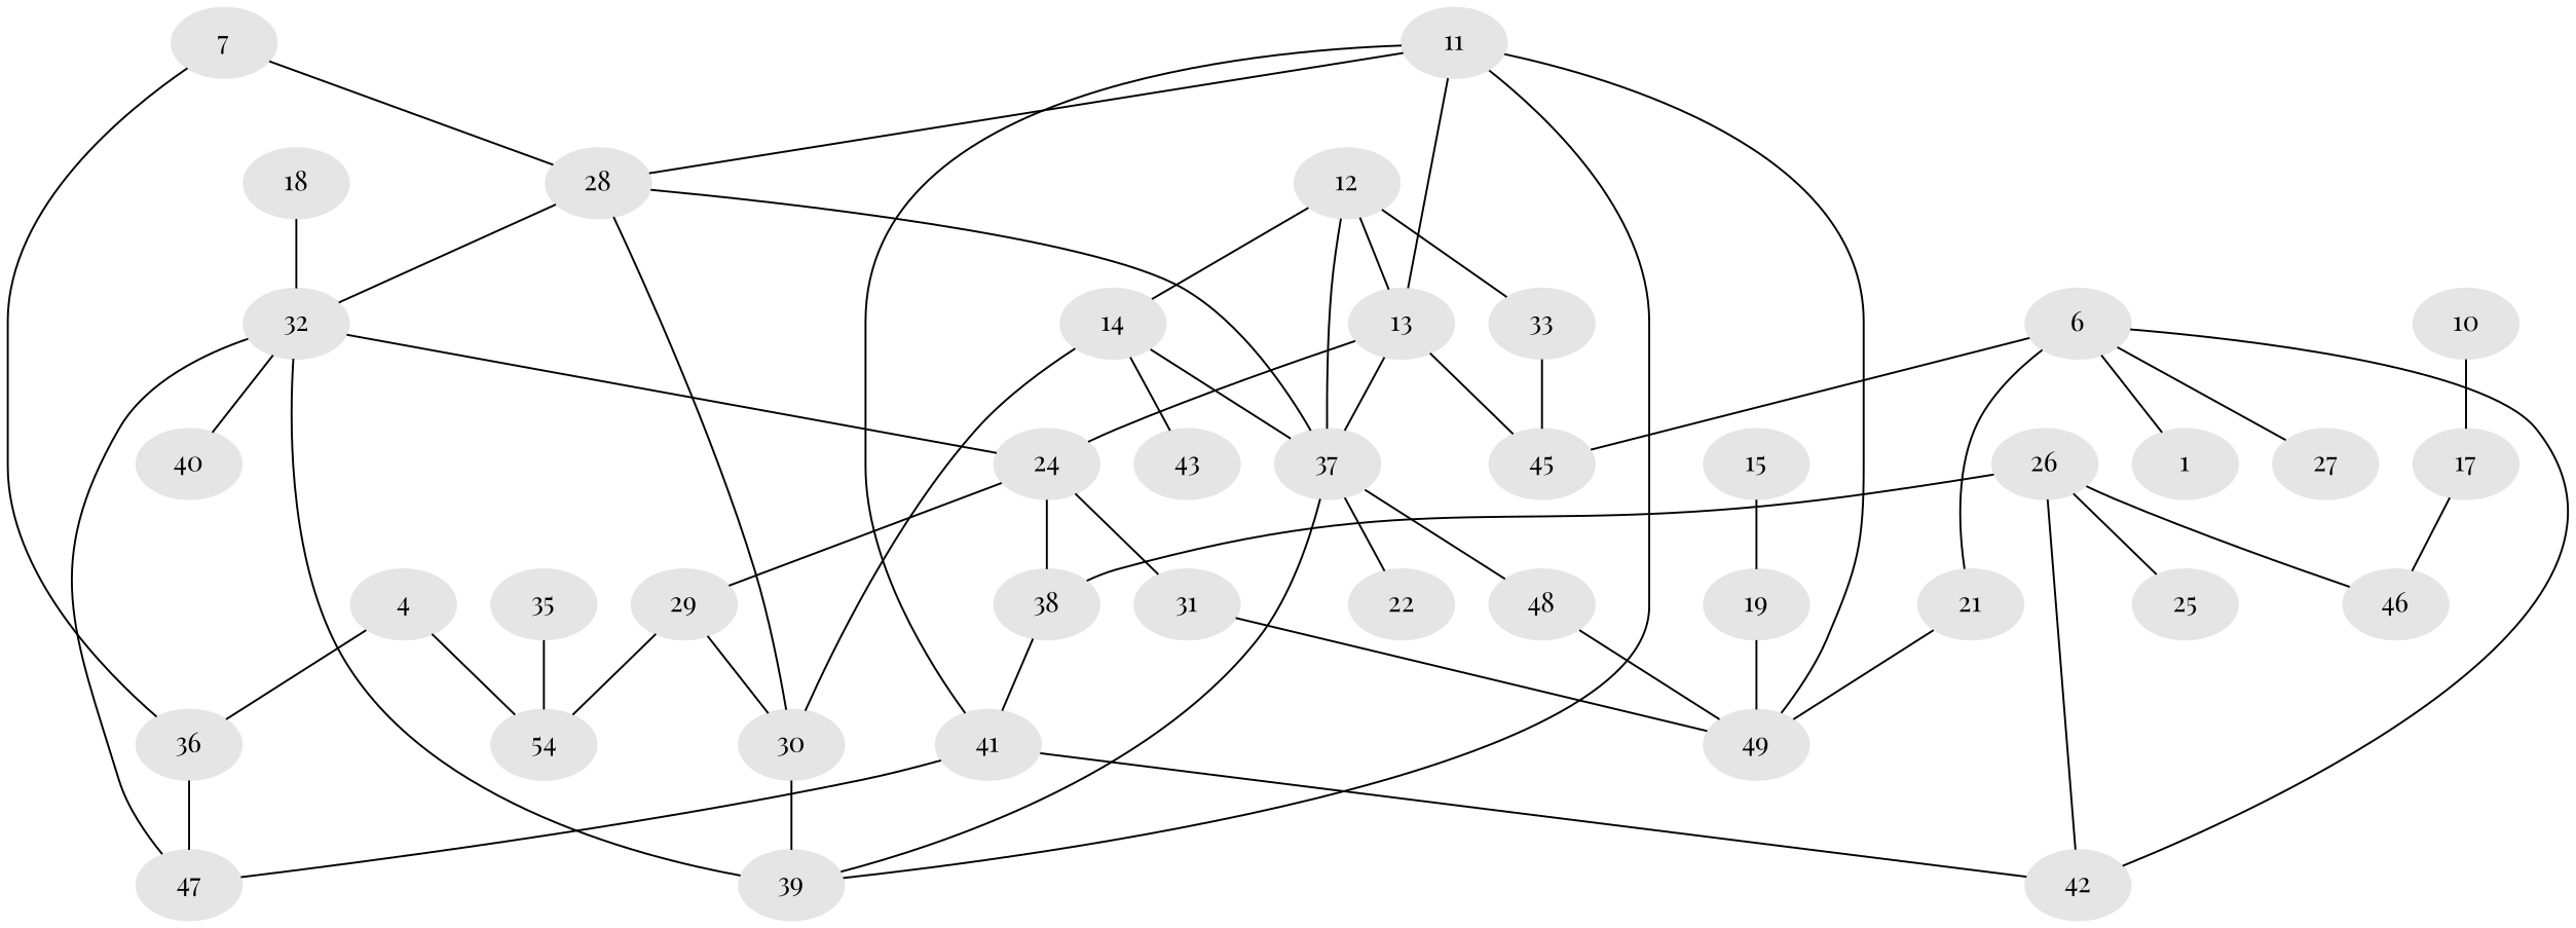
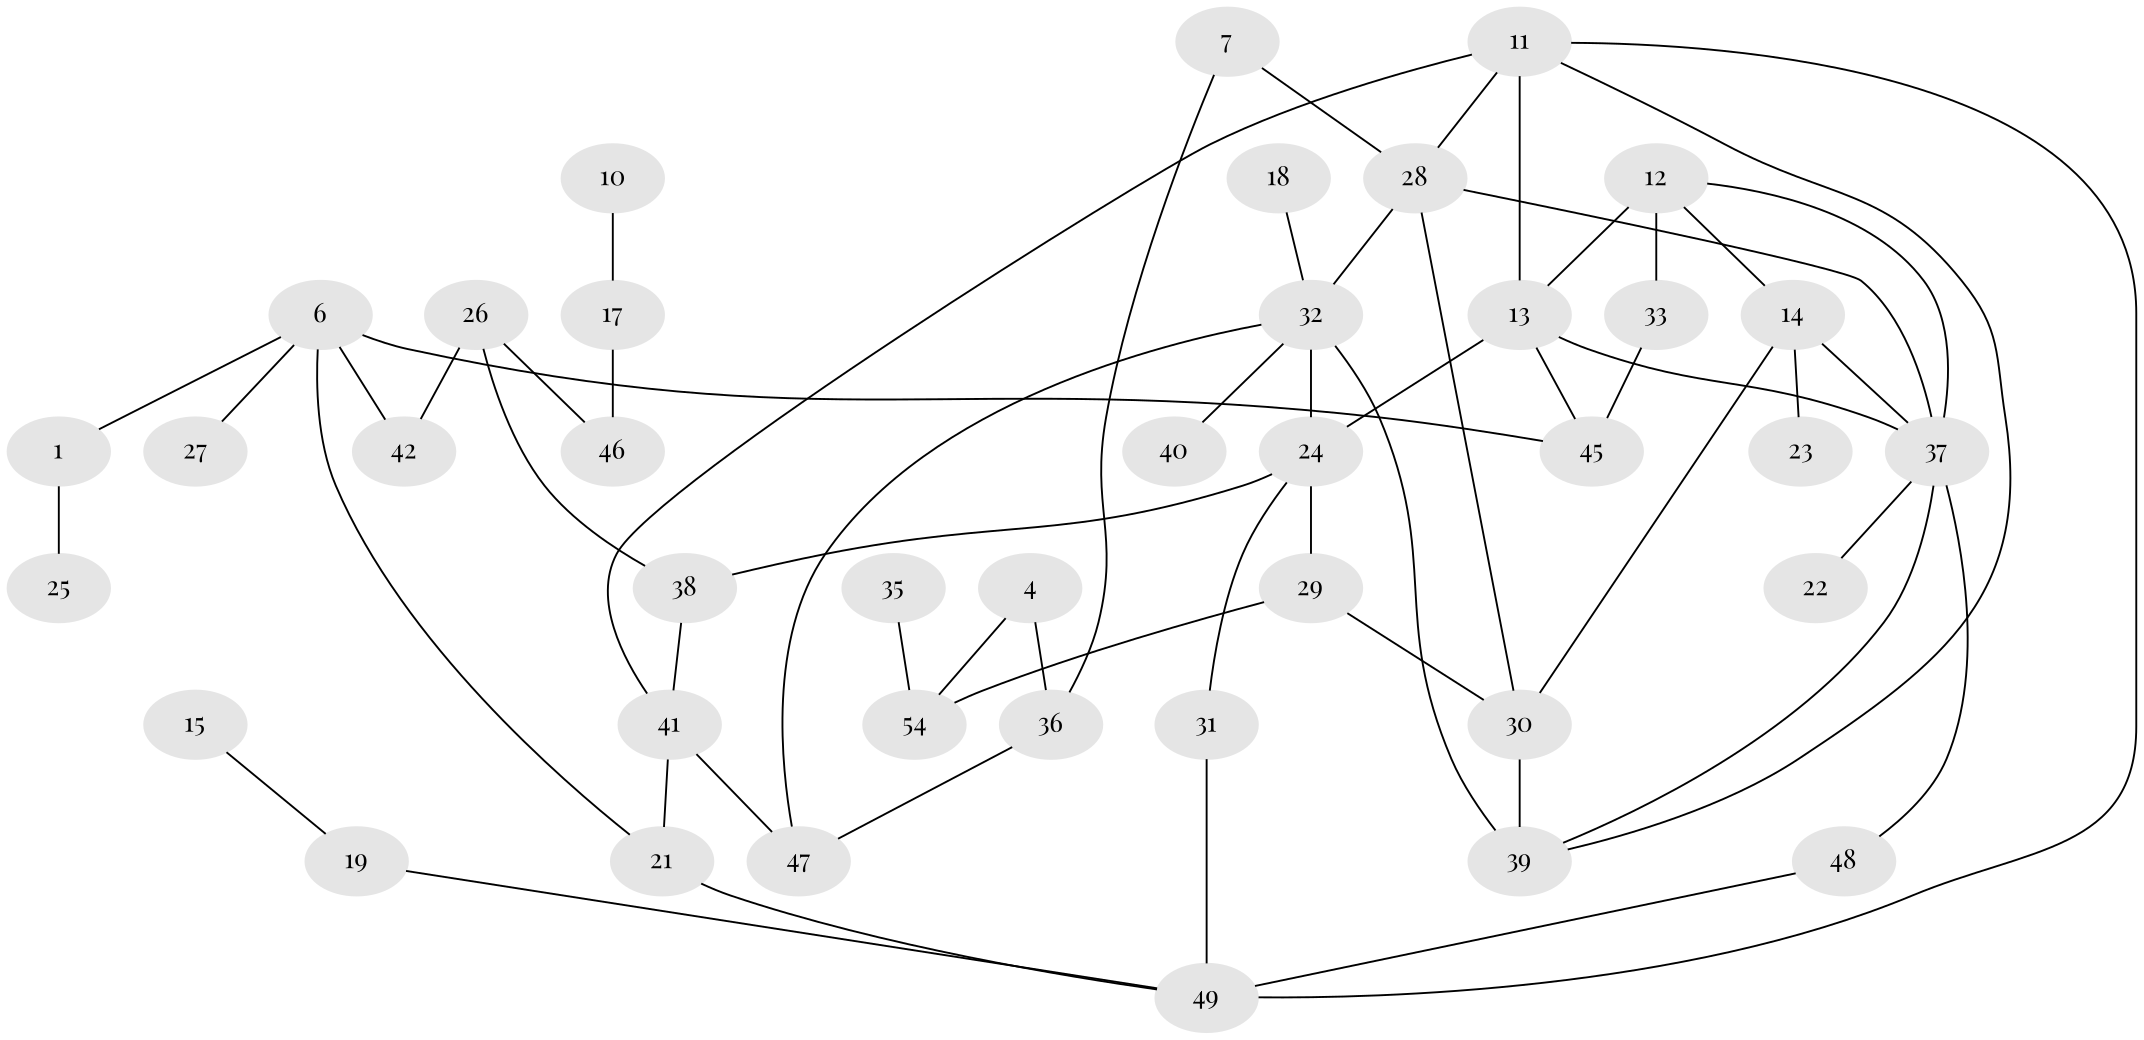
  graph {
    fontname="Playfair Display"
    node [color=gray90 fontname="Playfair Display" style=filled]
    edge [fontname="Playfair Display" weight=1.0]
    4
    36
    n3 [label=54]
    47
    n5 [label=1]
    6
    21
    27
    42
    45
    25
    49
    7
    28
    37
    30
    32
    10
    17
    46
    11
    13
    39
    41
    24
    12
    14
    33
-   43
+   43 [label=23]
    22
    48
    29
    31
    38
    18
    15
    19
    40
    26
    35
    4 -- 36
    4 -- n3
    36 -- 47
-   26 -- 25
+   n5 -- 25
    6 -- n5
    6 -- 21
    6 -- 27
    6 -- 42
    6 -- 45 [weight=2.0]
    21 -- 49
    7 -- 36
    7 -- 28
    28 -- 37
    28 -- 30
    28 -- 32 [weight=2.0]
    37 -- 39
    37 -- 22
    37 -- 48
    30 -- 39
    32 -- 47
    32 -- 39 [weight=2.0]
    32 -- 24
    32 -- 40 [weight=2.0]
    10 -- 17
    17 -- 46
    11 -- 49
    11 -- 28
    11 -- 13
    11 -- 39
    11 -- 41
    13 -- 45
    13 -- 37
    13 -- 24
    41 -- 47
-   41 -- 42
+   41 -- 21
    24 -- 29
    24 -- 31
    24 -- 38
    12 -- 37
    12 -- 13 [weight=2.0]
    12 -- 14
    12 -- 33
    14 -- 37
    14 -- 30
    14 -- 43
    33 -- 45
    48 -- 49
    29 -- n3
    29 -- 30
    31 -- 49
    38 -- 41
    18 -- 32
    15 -- 19
    19 -- 49
    26 -- 42
    26 -- 46
    26 -- 38
    35 -- n3
  }
